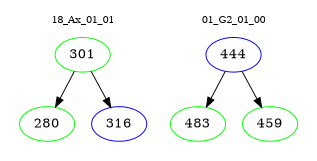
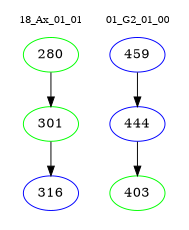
  digraph {
    node [color=green]
    edge [color=black]
    n1 [label=301]
    n2 [label=280]
    n3 [color=blue label=316]
    n4 [color=blue label=444]
-   n5 [label=483]
-   n6 [label=459]
+   n5 [label=403]
+   n6 [color=blue label=459]
    subgraph cluster_1 {
      color=white
      fontsize=10
      label="18_Ax_01_01"
      n1
      n2
      n3
    }
    subgraph cluster_2 {
      color=white
      fontsize=10
      label="01_G2_01_00"
      n4
      n5
      n6
    }
-   n1 -> n2
+   n2 -> n1
    n1 -> n3
    n4 -> n5
-   n4 -> n6
+   n6 -> n4
  }
